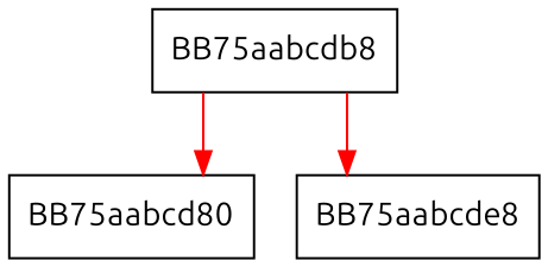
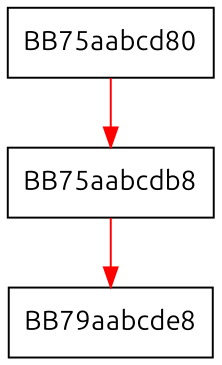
  digraph {
    fontname=Ubuntu
    splines=ortho
    node [fontname=Ubuntu shape=box]
    edge [color=red fontname=Ubuntu]
    BB75aabcd80
    BB75aabcdb8
-   BB75aabcde8
-   BB75aabcdb8 -> BB75aabcd80
+   BB75aabcde8 [label=BB79aabcde8]
+   BB75aabcd80 -> BB75aabcdb8
    BB75aabcdb8 -> BB75aabcde8
  }
